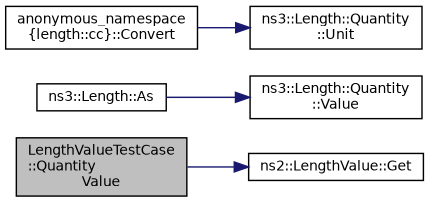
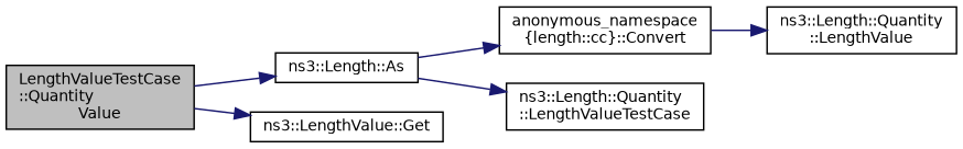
  digraph {
    rankdir=LR
    node [color=black fillcolor=white fontname=Helvetica fontsize=10 shape=record style=filled]
    edge [color=midnightblue fontname=Helvetica fontsize=10 labelfontname=Helvetica labelfontsize=10 style=solid]
    n1 [fillcolor=grey75 fontcolor=black height=0.2 label="LengthValueTestCase\l::Quantity\lValue" width=0.4]
    n2 [height=0.2 label="ns3::Length::As" width=0.4]
-   n3 [height=0.2 label="ns2::LengthValue::Get" width=0.4]
+   n3 [height=0.2 label="ns3::LengthValue::Get" width=0.4]
    n4 [height=0.2 label="anonymous_namespace\l\{length::cc\}::Convert" width=0.4]
-   n5 [height=0.2 label="ns3::Length::Quantity\l::Value" width=0.4]
-   n6 [height=0.2 label="ns3::Length::Quantity\l::Unit" width=0.4]
+   n5 [height=0.2 label="ns3::Length::Quantity\l::LengthValueTestCase" width=0.4]
+   n6 [height=0.2 label="ns3::Length::Quantity\l::LengthValue" width=0.4]
+   n1 -> n2
    n1 -> n3
+   n2 -> n4
    n2 -> n5
    n4 -> n6
  }
